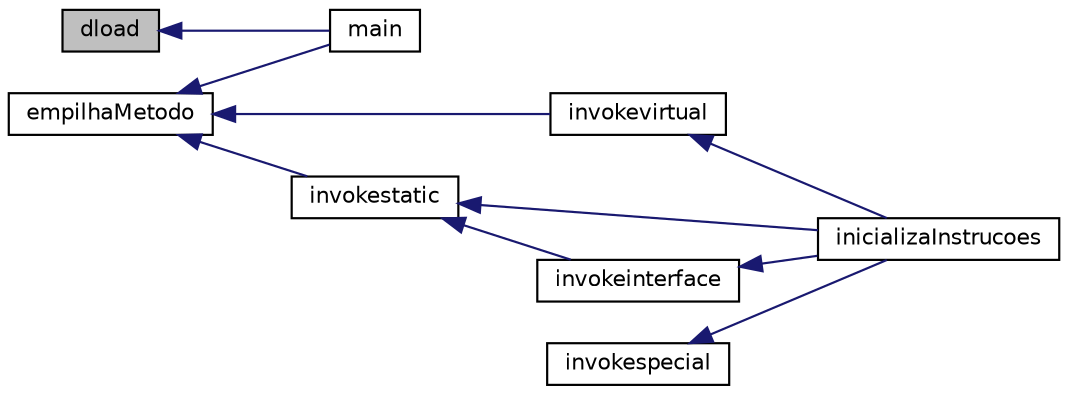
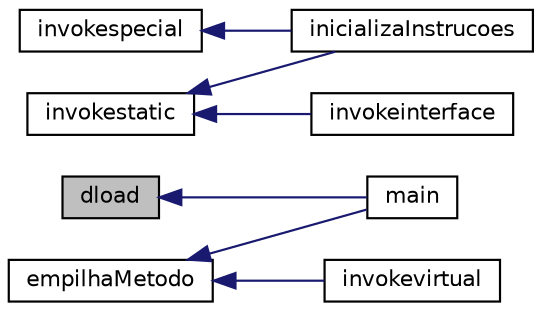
  digraph {
    rankdir=LR
    node [color=black fillcolor=white fontname=Helvetica fontsize=10 shape=record style=filled]
    edge [color=midnightblue dir=back fontname=Helvetica fontsize=10 labelfontname=Helvetica labelfontsize=10 style=solid]
    n1 [fillcolor=grey75 fontcolor=black height=0.2 label=dload width=0.4]
    n2 [height=0.2 label=main width=0.4]
    n3 [height=0.2 label=inicializaInstrucoes width=0.4]
    n4 [height=0.2 label=empilhaMetodo width=0.4]
    n5 [height=0.2 label=invokevirtual width=0.4]
    n6 [height=0.2 label=invokestatic width=0.4]
    n7 [height=0.2 label=invokespecial width=0.4]
    n8 [height=0.2 label=invokeinterface width=0.4]
    n1 -> n2
    n4 -> n2
    n4 -> n5
-   n4 -> n6
-   n5 -> n3
    n6 -> n3
    n6 -> n8
    n7 -> n3
-   n8 -> n3
  }
